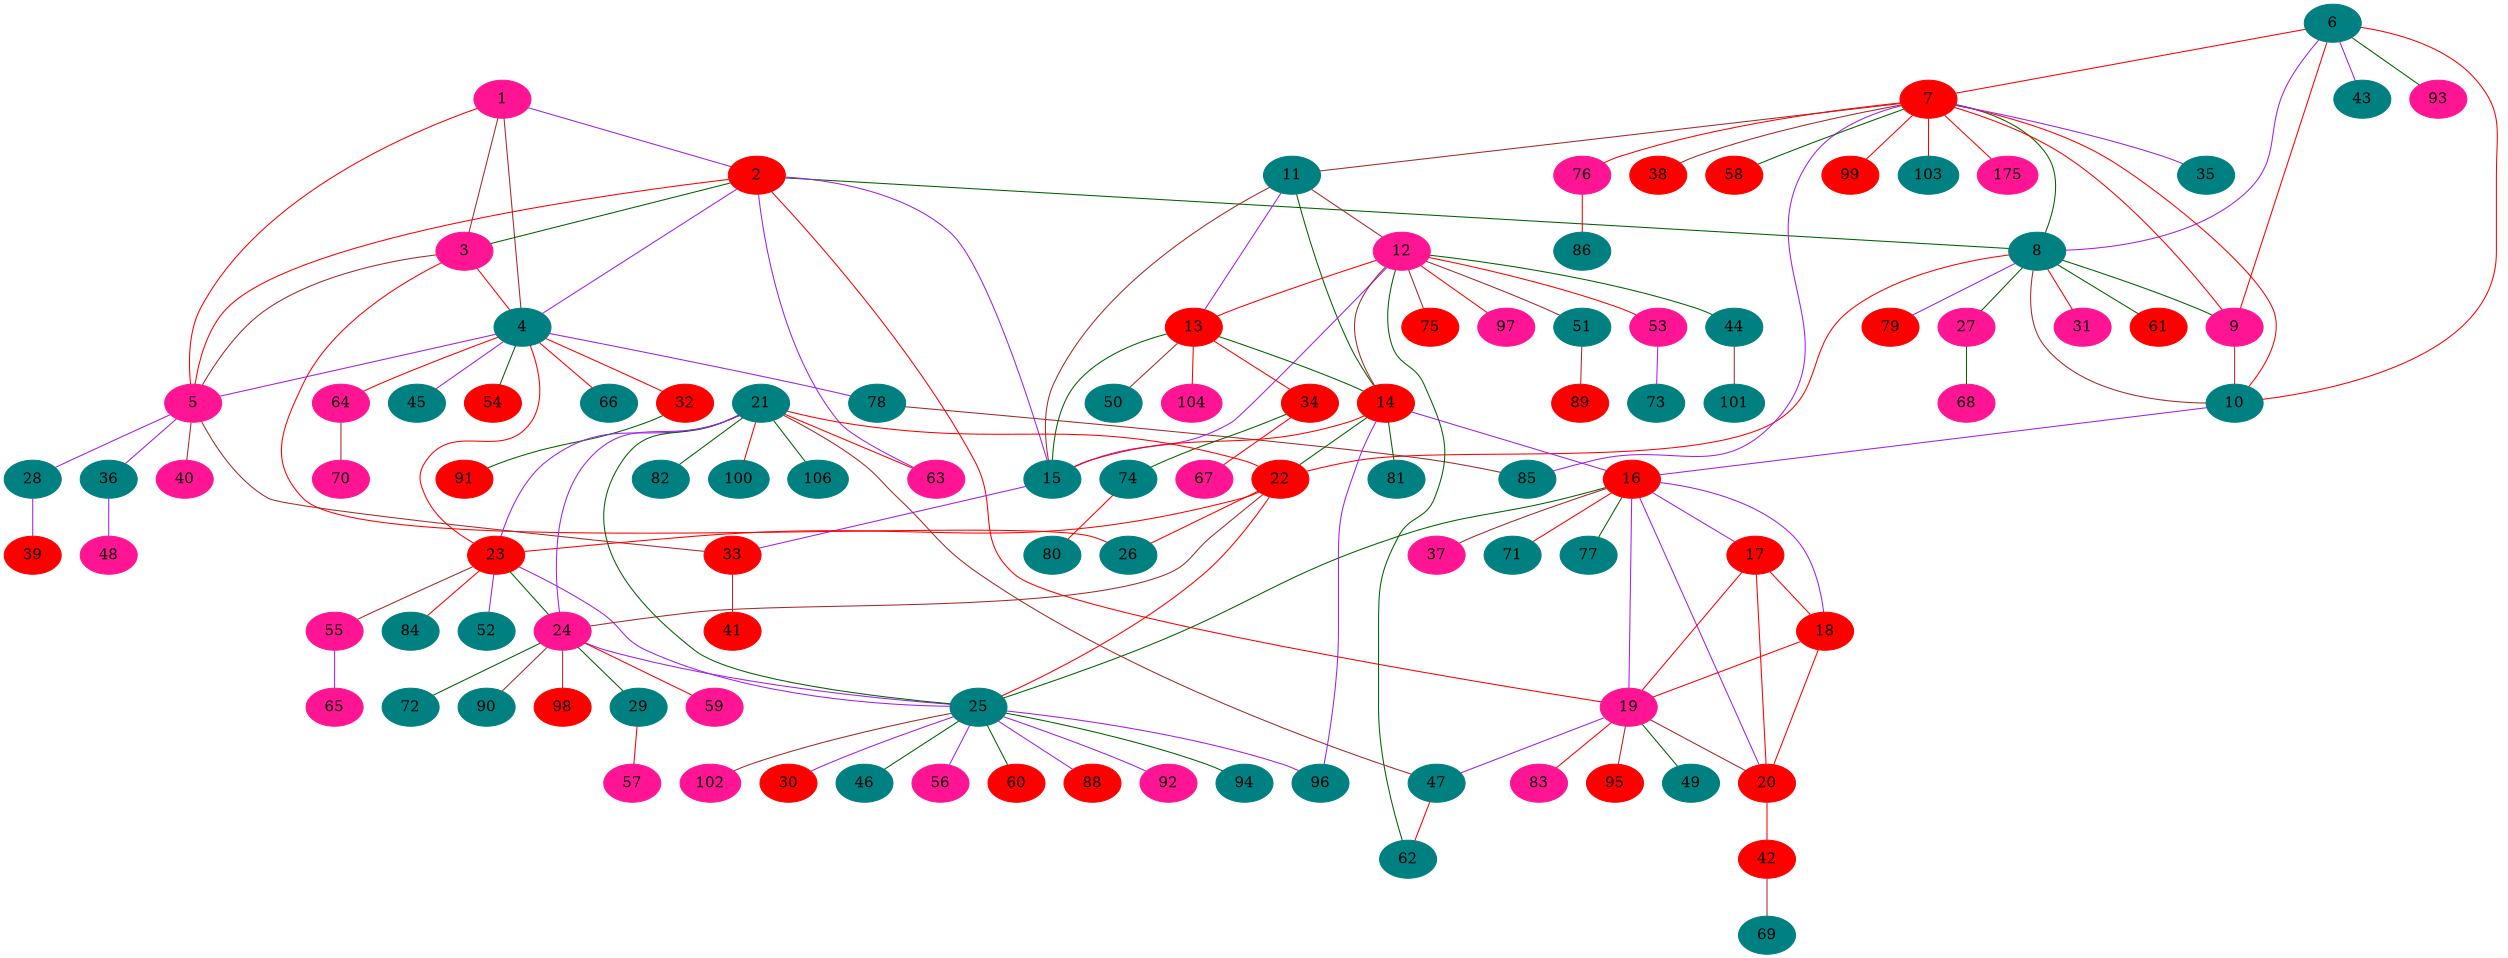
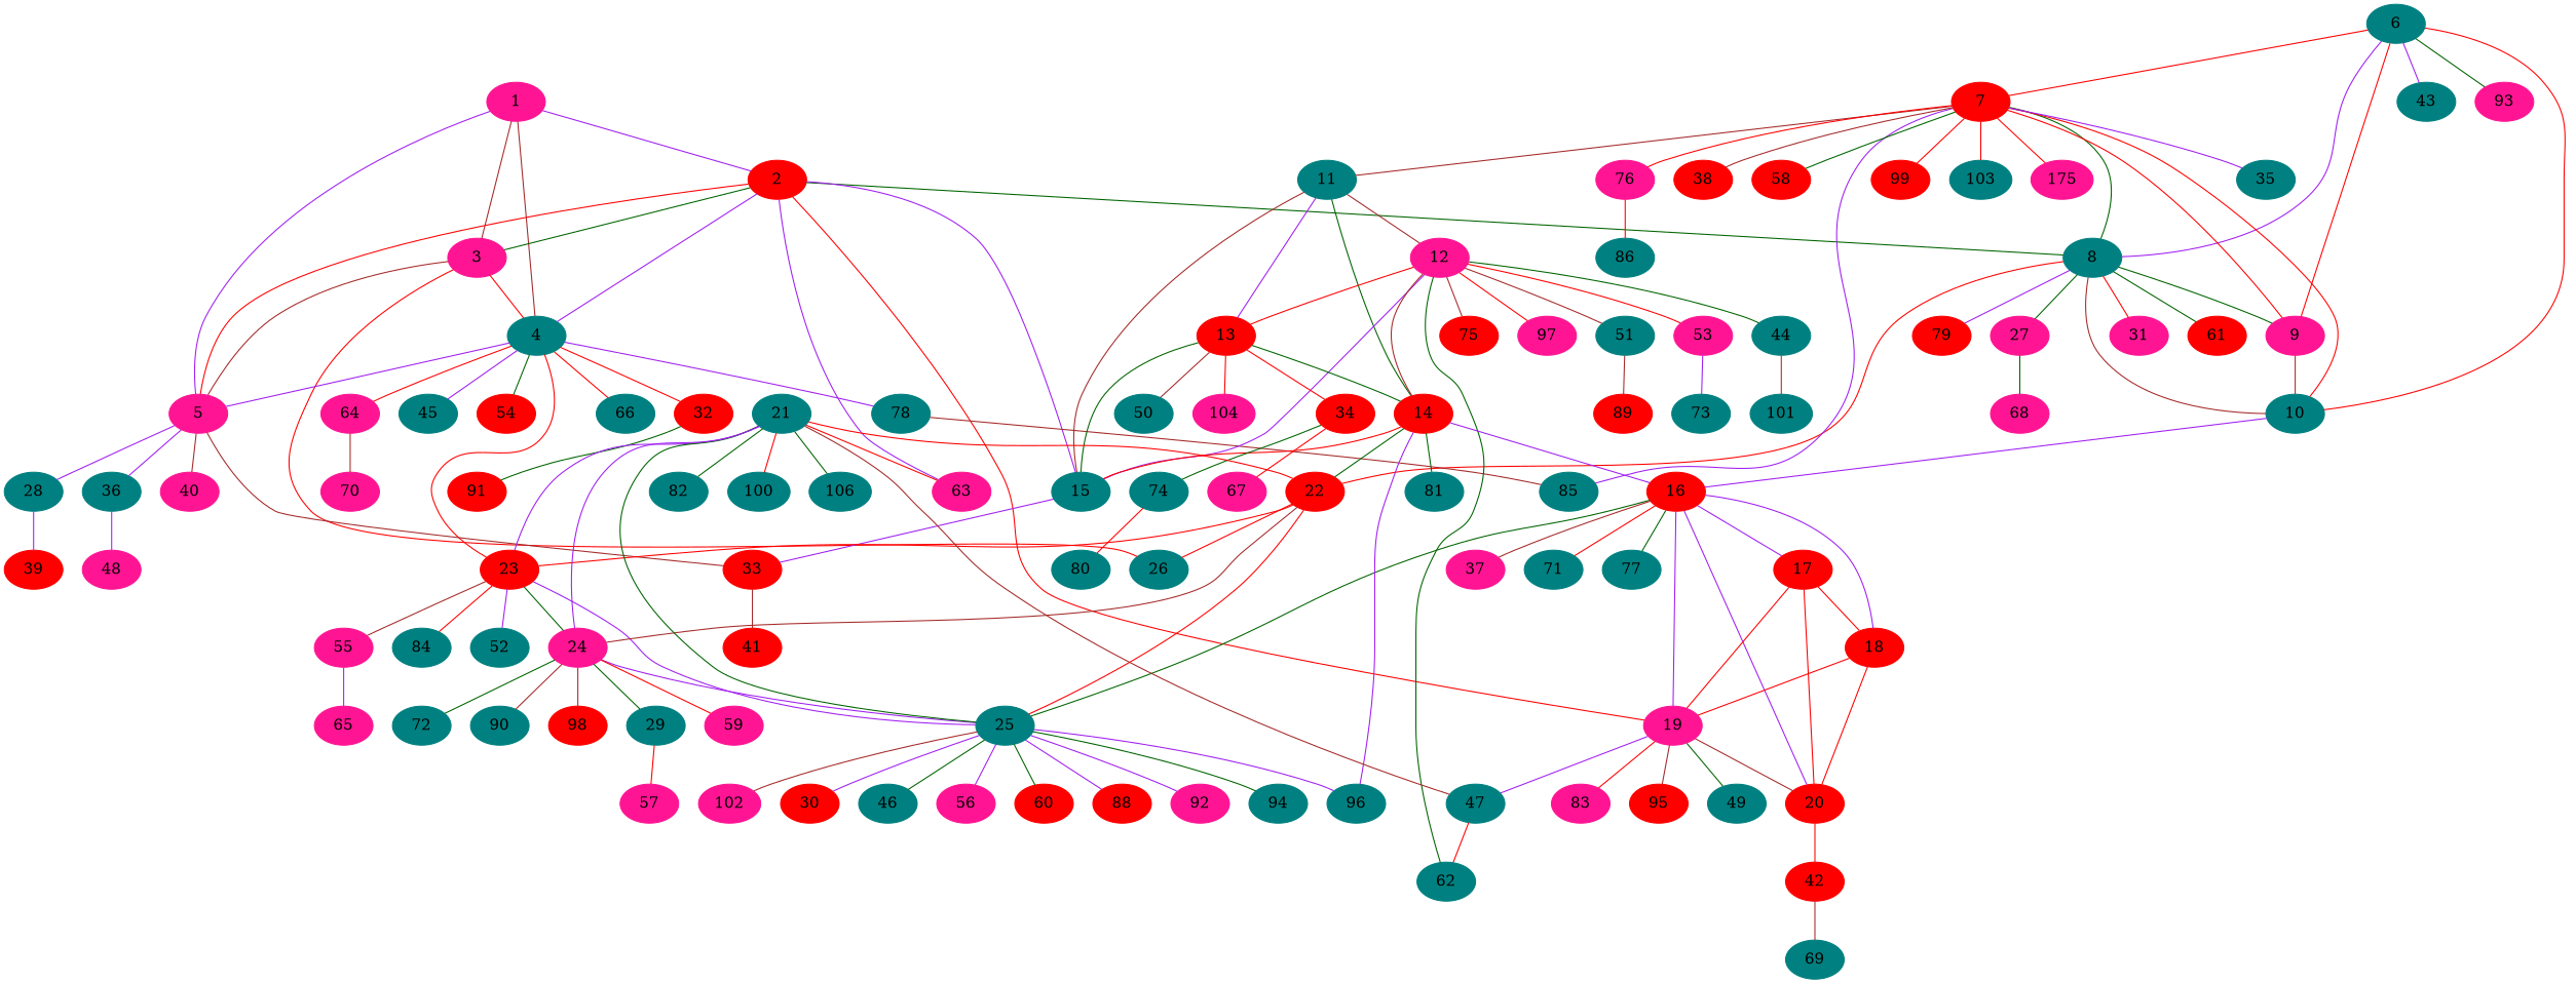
  graph {
    node [color=teal style=filled]
    edge [color=red]
    1 [color=deeppink]
    2 [color=red]
    3 [color=deeppink]
    4
    5 [color=deeppink]
    8
    15
    19 [color=deeppink]
    63 [color=deeppink]
    26
    23 [color=red]
    32 [color=red]
    45
    54 [color=red]
    64 [color=deeppink]
    66
    78
    28
    33 [color=red]
    36
    40 [color=deeppink]
    9 [color=deeppink]
    10
    22 [color=red]
    27 [color=deeppink]
    31 [color=deeppink]
    61 [color=red]
    79 [color=red]
    20 [color=red]
    47
    49
    83 [color=deeppink]
    95 [color=red]
    25
    24 [color=deeppink]
    52
    55 [color=deeppink]
    84
    91 [color=red]
    70 [color=deeppink]
    85
    39 [color=red]
    41 [color=red]
    48 [color=deeppink]
    6
    7 [color=red]
    43
    93 [color=deeppink]
    11
    35
    38 [color=red]
    58 [color=red]
    76 [color=deeppink]
    99 [color=red]
    103
    n56 [color=deeppink label=175]
    16 [color=red]
    12 [color=deeppink]
    13 [color=red]
    14 [color=red]
    86
    68 [color=deeppink]
    17 [color=red]
    18 [color=red]
    37 [color=deeppink]
    71
    77
    44
    51
    53 [color=deeppink]
    62
    75 [color=red]
    97 [color=deeppink]
    34 [color=red]
    50
    104 [color=deeppink]
    81
    96
    101
    89 [color=red]
    73
    67 [color=deeppink]
    74
    42 [color=red]
    30 [color=red]
    46
    56 [color=deeppink]
    60 [color=red]
    88 [color=red]
    92 [color=deeppink]
    94
    102 [color=deeppink]
    69
    21
    82
    100
    106
    29
    59 [color=deeppink]
    72
    90
    98 [color=red]
    65 [color=deeppink]
    57 [color=deeppink]
    80
    1 -- 2 [color=purple]
    1 -- 3 [color=brown]
    1 -- 4 [color=brown]
-   1 -- 5
+   1 -- 5 [color=purple]
    2 -- 3 [color=darkgreen]
    2 -- 4 [color=purple]
    2 -- 5
    2 -- 8 [color=darkgreen]
    2 -- 15 [color=purple]
    2 -- 19
    2 -- 63 [color=purple]
    3 -- 4
    3 -- 5 [color=brown]
    3 -- 26
    4 -- 5 [color=purple]
    4 -- 23
    4 -- 32
    4 -- 45 [color=purple]
    4 -- 54 [color=darkgreen]
    4 -- 64
    4 -- 66
    4 -- 78 [color=purple]
    5 -- 28 [color=purple]
    5 -- 33 [color=brown]
    5 -- 36 [color=purple]
    5 -- 40 [color=brown]
    8 -- 9 [color=darkgreen]
    8 -- 10 [color=brown]
    8 -- 22
    8 -- 27 [color=darkgreen]
    8 -- 31
    8 -- 61 [color=darkgreen]
    8 -- 79 [color=purple]
    15 -- 33 [color=purple]
    19 -- 20 [color=brown]
    19 -- 47 [color=purple]
    19 -- 49 [color=darkgreen]
    19 -- 83
    19 -- 95 [color=brown]
    23 -- 25 [color=purple]
    23 -- 24 [color=darkgreen]
    23 -- 52 [color=purple]
    23 -- 55 [color=brown]
    23 -- 84
    32 -- 91 [color=darkgreen]
    64 -- 70 [color=brown]
    78 -- 85 [color=brown]
    28 -- 39 [color=purple]
    33 -- 41 [color=brown]
    36 -- 48 [color=purple]
    9 -- 10 [color=brown]
    10 -- 16 [color=purple]
    22 -- 26
    22 -- 23
    22 -- 25
    22 -- 24 [color=brown]
    27 -- 68 [color=darkgreen]
    20 -- 42
    47 -- 62
    25 -- 96 [color=purple]
    25 -- 30 [color=purple]
    25 -- 46 [color=darkgreen]
    25 -- 56 [color=purple]
    25 -- 60 [color=darkgreen]
    25 -- 88 [color=purple]
    25 -- 92 [color=purple]
    25 -- 94 [color=darkgreen]
    25 -- 102 [color=brown]
    24 -- 25 [color=purple]
    24 -- 29 [color=darkgreen]
    24 -- 59
    24 -- 72 [color=darkgreen]
    24 -- 90 [color=brown]
    24 -- 98 [color=brown]
    55 -- 65 [color=purple]
    6 -- 8 [color=purple]
    6 -- 9
    6 -- 10
    6 -- 7
    6 -- 43 [color=purple]
    6 -- 93 [color=darkgreen]
    7 -- 8 [color=darkgreen]
    7 -- 9
    7 -- 10
    7 -- 85 [color=purple]
    7 -- 11 [color=brown]
    7 -- 35 [color=purple]
    7 -- 38 [color=brown]
    7 -- 58 [color=darkgreen]
    7 -- 76
    7 -- 99
    7 -- 103
    7 -- n56
    11 -- 15 [color=brown]
    11 -- 12 [color=brown]
    11 -- 13 [color=purple]
    11 -- 14 [color=darkgreen]
    76 -- 86
    16 -- 19 [color=purple]
    16 -- 20 [color=purple]
    16 -- 25 [color=darkgreen]
    16 -- 17 [color=purple]
    16 -- 18 [color=purple]
    16 -- 37 [color=brown]
    16 -- 71
    16 -- 77 [color=darkgreen]
    12 -- 15 [color=purple]
    12 -- 13
    12 -- 14 [color=brown]
    12 -- 44 [color=darkgreen]
    12 -- 51 [color=brown]
    12 -- 53
    12 -- 62 [color=darkgreen]
    12 -- 75 [color=brown]
    12 -- 97
    13 -- 15 [color=darkgreen]
    13 -- 14 [color=darkgreen]
    13 -- 34
    13 -- 50 [color=brown]
    13 -- 104
    14 -- 15
    14 -- 22 [color=darkgreen]
    14 -- 16 [color=purple]
    14 -- 81 [color=darkgreen]
    14 -- 96 [color=purple]
    17 -- 19
    17 -- 20
    17 -- 18
    18 -- 19
    18 -- 20
    44 -- 101 [color=brown]
    51 -- 89 [color=brown]
    53 -- 73 [color=purple]
    34 -- 67
    34 -- 74 [color=darkgreen]
    74 -- 80
    42 -- 69 [color=brown]
    21 -- 63
    21 -- 23 [color=purple]
    21 -- 22
    21 -- 47 [color=brown]
    21 -- 25 [color=darkgreen]
    21 -- 24 [color=purple]
    21 -- 82 [color=darkgreen]
    21 -- 100
    21 -- 106 [color=darkgreen]
    29 -- 57
  }
